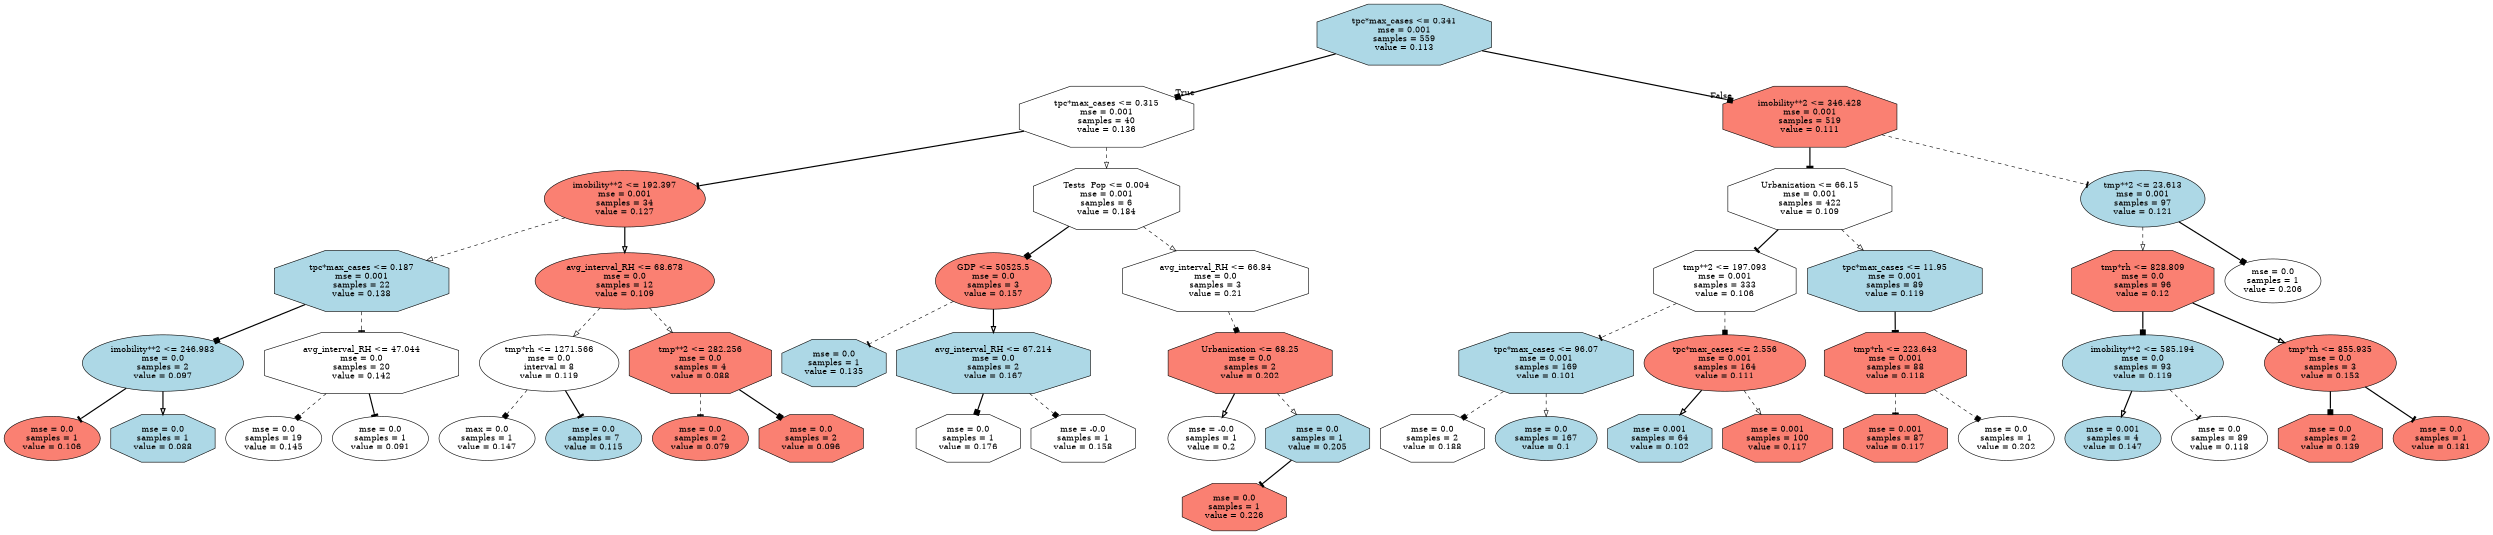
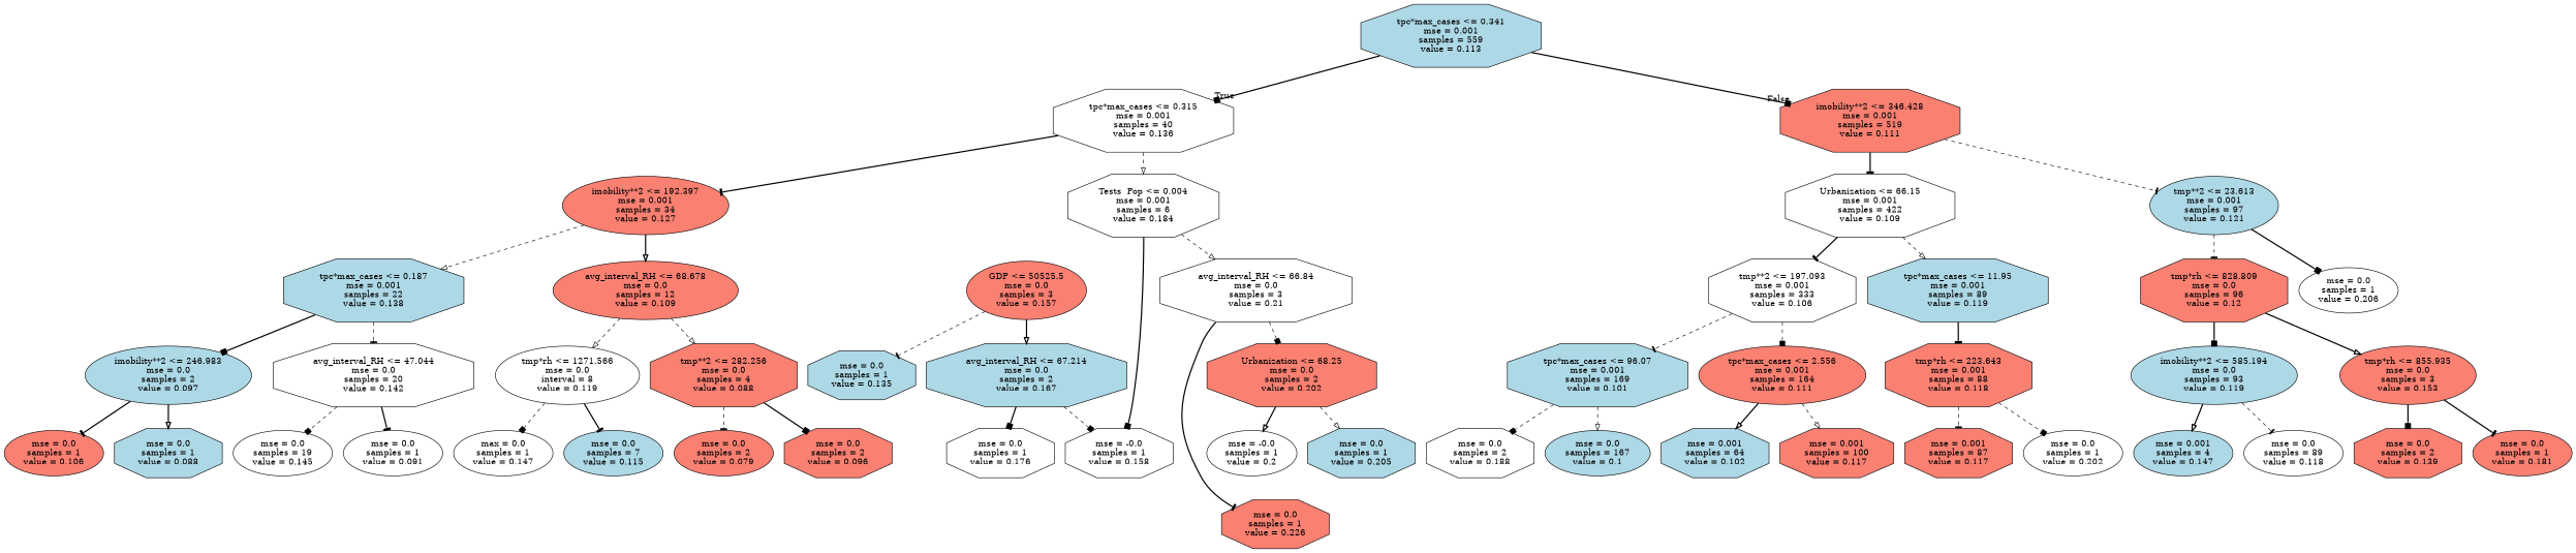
  digraph {
    node [fillcolor=salmon shape=octagon style=filled]
    edge [arrowhead=onormal style=bold]
    n1 [fillcolor=lightblue label="tpc*max_cases <= 0.341\nmse = 0.001\nsamples = 559\nvalue = 0.113"]
    n2 [fillcolor=white label="tpc*max_cases <= 0.315\nmse = 0.001\nsamples = 40\nvalue = 0.136"]
    n3 [label="imobility**2 <= 346.428\nmse = 0.001\nsamples = 519\nvalue = 0.111"]
    n4 [label="imobility**2 <= 192.397\nmse = 0.001\nsamples = 34\nvalue = 0.127" shape=ellipse]
    n5 [fillcolor=white label="Tests \ Pop <= 0.004\nmse = 0.001\nsamples = 6\nvalue = 0.184"]
    n6 [fillcolor=white label="Urbanization <= 66.15\nmse = 0.001\nsamples = 422\nvalue = 0.109"]
    n7 [fillcolor=lightblue label="tmp**2 <= 23.613\nmse = 0.001\nsamples = 97\nvalue = 0.121" shape=ellipse]
    n8 [label="avg_interval_RH <= 68.678\nmse = 0.0\nsamples = 12\nvalue = 0.109" shape=ellipse]
    n9 [fillcolor=lightblue label="tpc*max_cases <= 0.187\nmse = 0.001\nsamples = 22\nvalue = 0.138"]
    n10 [label="GDP <= 50525.5\nmse = 0.0\nsamples = 3\nvalue = 0.157" shape=ellipse]
    n11 [fillcolor=white label="avg_interval_RH <= 66.84\nmse = 0.0\nsamples = 3\nvalue = 0.21"]
    n12 [fillcolor=white label="tmp*rh <= 1271.566\nmse = 0.0\ninterval = 8\nvalue = 0.119" shape=ellipse]
    n13 [label="tmp**2 <= 282.256\nmse = 0.0\nsamples = 4\nvalue = 0.088"]
    n14 [fillcolor=lightblue label="imobility**2 <= 246.983\nmse = 0.0\nsamples = 2\nvalue = 0.097" shape=ellipse]
    n15 [fillcolor=white label="avg_interval_RH <= 47.044\nmse = 0.0\nsamples = 20\nvalue = 0.142"]
    n16 [fillcolor=lightblue label="mse = 0.0\nsamples = 7\nvalue = 0.115" shape=ellipse]
    n17 [fillcolor=white label="max = 0.0\nsamples = 1\nvalue = 0.147" shape=ellipse]
    n18 [label="mse = 0.0\nsamples = 2\nvalue = 0.096"]
    n19 [label="mse = 0.0\nsamples = 2\nvalue = 0.079" shape=ellipse]
    n20 [fillcolor=lightblue label="mse = 0.0\nsamples = 1\nvalue = 0.088"]
    n21 [label="mse = 0.0\nsamples = 1\nvalue = 0.106" shape=ellipse]
    n22 [fillcolor=white label="mse = 0.0\nsamples = 1\nvalue = 0.091" shape=ellipse]
    n23 [fillcolor=white label="mse = 0.0\nsamples = 19\nvalue = 0.145" shape=ellipse]
    n24 [fillcolor=lightblue label="mse = 0.0\nsamples = 1\nvalue = 0.135"]
    n25 [fillcolor=lightblue label="avg_interval_RH <= 67.214\nmse = 0.0\nsamples = 2\nvalue = 0.167"]
    n26 [label="mse = 0.0\nsamples = 1\nvalue = 0.226"]
    n27 [label="Urbanization <= 68.25\nmse = 0.0\nsamples = 2\nvalue = 0.202"]
    n28 [fillcolor=white label="mse = 0.0\nsamples = 1\nvalue = 0.176"]
    n29 [fillcolor=white label="mse = -0.0\nsamples = 1\nvalue = 0.158"]
    n30 [fillcolor=lightblue label="mse = 0.0\nsamples = 1\nvalue = 0.205"]
    n31 [fillcolor=white label="mse = -0.0\nsamples = 1\nvalue = 0.2" shape=ellipse]
    n32 [fillcolor=lightblue label="tpc*max_cases <= 11.95\nmse = 0.001\nsamples = 89\nvalue = 0.119"]
    n33 [fillcolor=white label="tmp**2 <= 197.093\nmse = 0.001\nsamples = 333\nvalue = 0.106"]
    n34 [fillcolor=white label="mse = 0.0\nsamples = 1\nvalue = 0.206" shape=ellipse]
    n35 [label="tmp*rh <= 828.809\nmse = 0.0\nsamples = 96\nvalue = 0.12"]
    n36 [label="tmp*rh <= 223.643\nmse = 0.001\nsamples = 88\nvalue = 0.118"]
    n37 [label="tpc*max_cases <= 2.556\nmse = 0.001\nsamples = 164\nvalue = 0.111" shape=ellipse]
    n38 [fillcolor=lightblue label="tpc*max_cases <= 96.07\nmse = 0.001\nsamples = 169\nvalue = 0.101"]
    n39 [fillcolor=white label="mse = 0.0\nsamples = 1\nvalue = 0.202" shape=ellipse]
    n40 [label="mse = 0.001\nsamples = 87\nvalue = 0.117"]
    n41 [label="mse = 0.001\nsamples = 100\nvalue = 0.117"]
    n42 [fillcolor=lightblue label="mse = 0.001\nsamples = 64\nvalue = 0.102"]
    n43 [fillcolor=lightblue label="mse = 0.0\nsamples = 167\nvalue = 0.1" shape=ellipse]
    n44 [fillcolor=white label="mse = 0.0\nsamples = 2\nvalue = 0.188"]
    n45 [fillcolor=lightblue label="imobility**2 <= 585.194\nmse = 0.0\nsamples = 93\nvalue = 0.119" shape=ellipse]
    n46 [label="tmp*rh <= 855.935\nmse = 0.0\nsamples = 3\nvalue = 0.153" shape=ellipse]
    n47 [fillcolor=white label="mse = 0.0\nsamples = 89\nvalue = 0.118" shape=ellipse]
    n48 [fillcolor=lightblue label="mse = 0.001\nsamples = 4\nvalue = 0.147" shape=ellipse]
    n49 [label="mse = 0.0\nsamples = 1\nvalue = 0.181" shape=ellipse]
    n50 [label="mse = 0.0\nsamples = 2\nvalue = 0.139"]
    n1 -> n2 [arrowhead=box headlabel=True labelangle=45 labeldistance=2.5]
    n1 -> n3 [arrowhead=box headlabel=False labelangle=-45 labeldistance=2.5]
    n2 -> n4 [arrowhead=tee]
    n2 -> n5 [style=dashed]
    n3 -> n6 [arrowhead=tee]
    n3 -> n7 [arrowhead=tee style=dashed]
    n4 -> n8
    n4 -> n9 [style=dashed]
-   n5 -> n10 [arrowhead=box]
+   n5 -> n29 [arrowhead=box]
    n5 -> n11 [style=dashed]
    n6 -> n32 [style=dashed]
    n6 -> n33 [arrowhead=tee]
    n7 -> n34 [arrowhead=box]
-   n7 -> n35 [style=dashed]
+   n7 -> n35 [arrowhead=tee style=dashed]
    n8 -> n12 [style=dashed]
    n8 -> n13 [style=dashed]
    n9 -> n14 [arrowhead=box]
    n9 -> n15 [arrowhead=tee style=dashed]
    n10 -> n24 [arrowhead=tee style=dashed]
    n10 -> n25
-   n30 -> n26 [arrowhead=tee]
+   n11 -> n26 [arrowhead=tee]
    n11 -> n27 [arrowhead=box style=dashed]
    n12 -> n16 [arrowhead=tee]
    n12 -> n17 [arrowhead=box style=dashed]
    n13 -> n18 [arrowhead=box]
    n13 -> n19 [arrowhead=tee style=dashed]
    n14 -> n20
    n14 -> n21 [arrowhead=tee]
    n15 -> n22 [arrowhead=tee]
    n15 -> n23 [arrowhead=box style=dashed]
    n25 -> n28 [arrowhead=box]
    n25 -> n29 [arrowhead=box style=dashed]
    n27 -> n30 [style=dashed]
    n27 -> n31
    n32 -> n36 [arrowhead=tee]
    n33 -> n37 [arrowhead=box style=dashed]
    n33 -> n38 [arrowhead=tee style=dashed]
    n35 -> n45 [arrowhead=box]
    n35 -> n46
    n36 -> n39 [arrowhead=box style=dashed]
    n36 -> n40 [arrowhead=tee style=dashed]
    n37 -> n41 [style=dashed]
    n37 -> n42
    n38 -> n43 [style=dashed]
    n38 -> n44 [arrowhead=box style=dashed]
    n45 -> n47 [arrowhead=tee style=dashed]
    n45 -> n48
    n46 -> n49 [arrowhead=tee]
    n46 -> n50 [arrowhead=box]
  }
